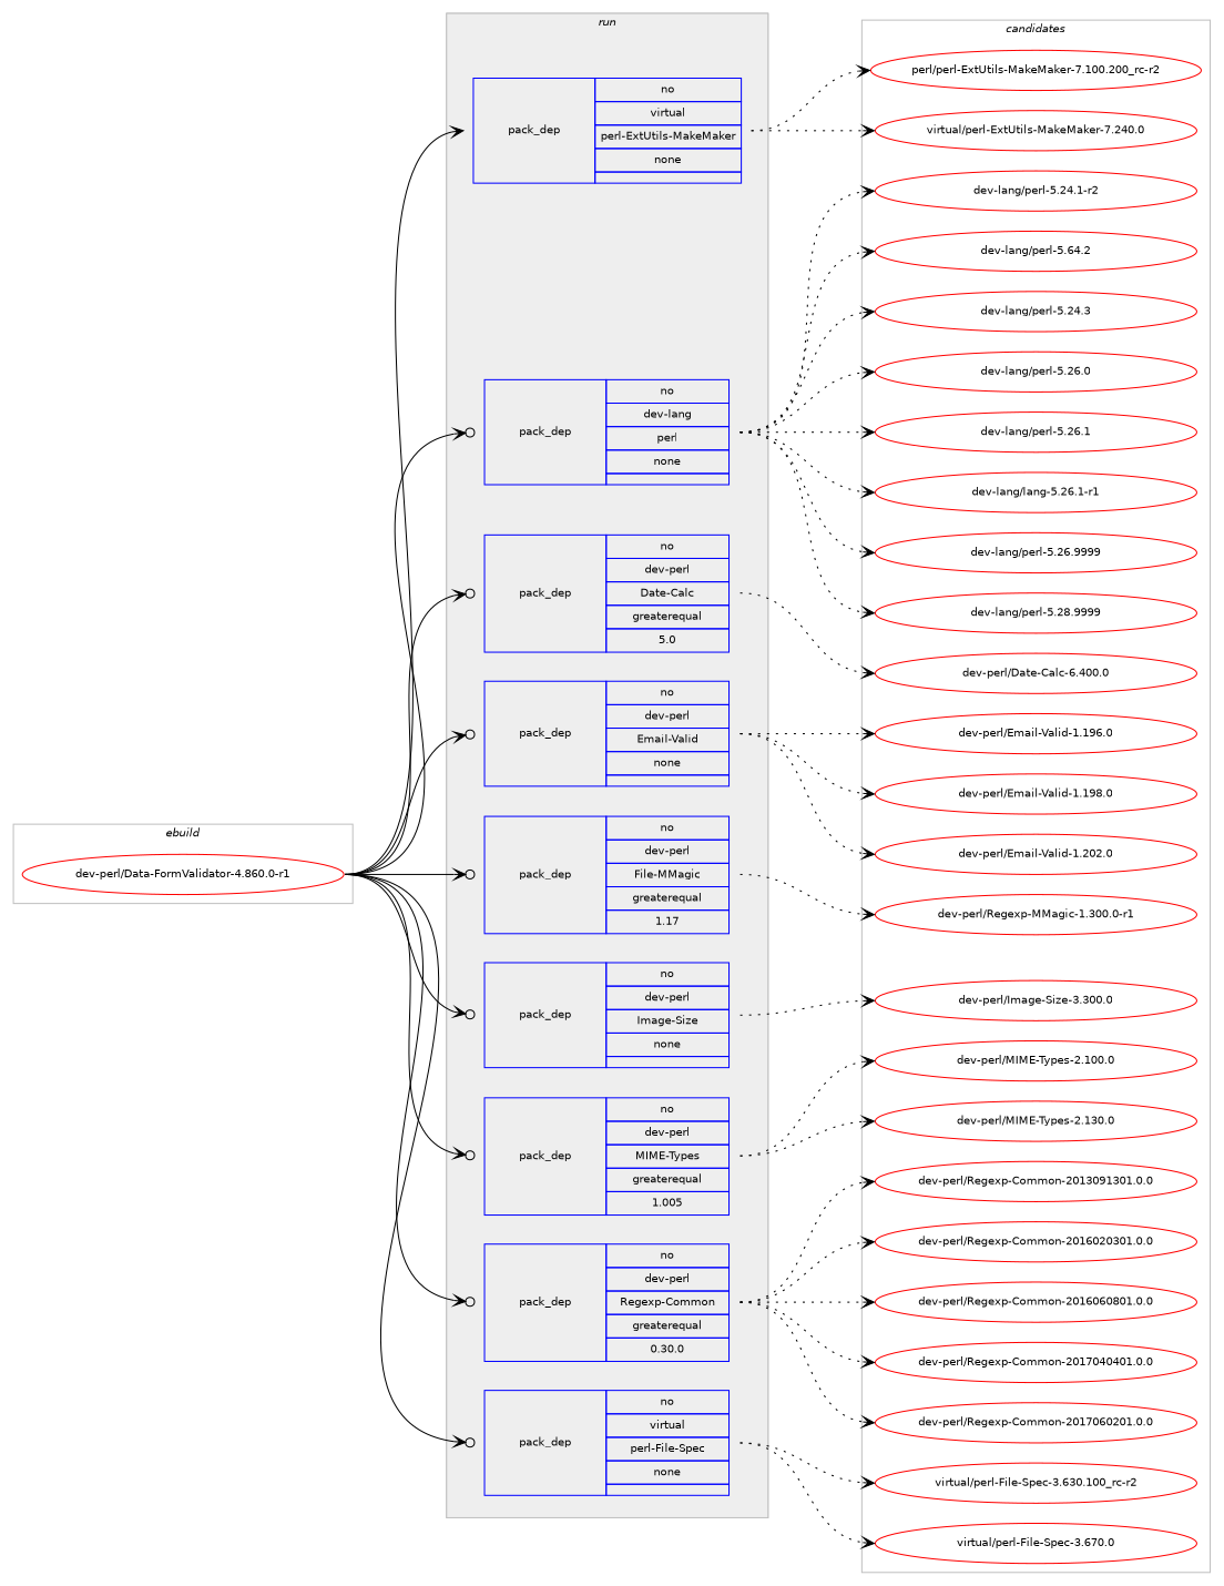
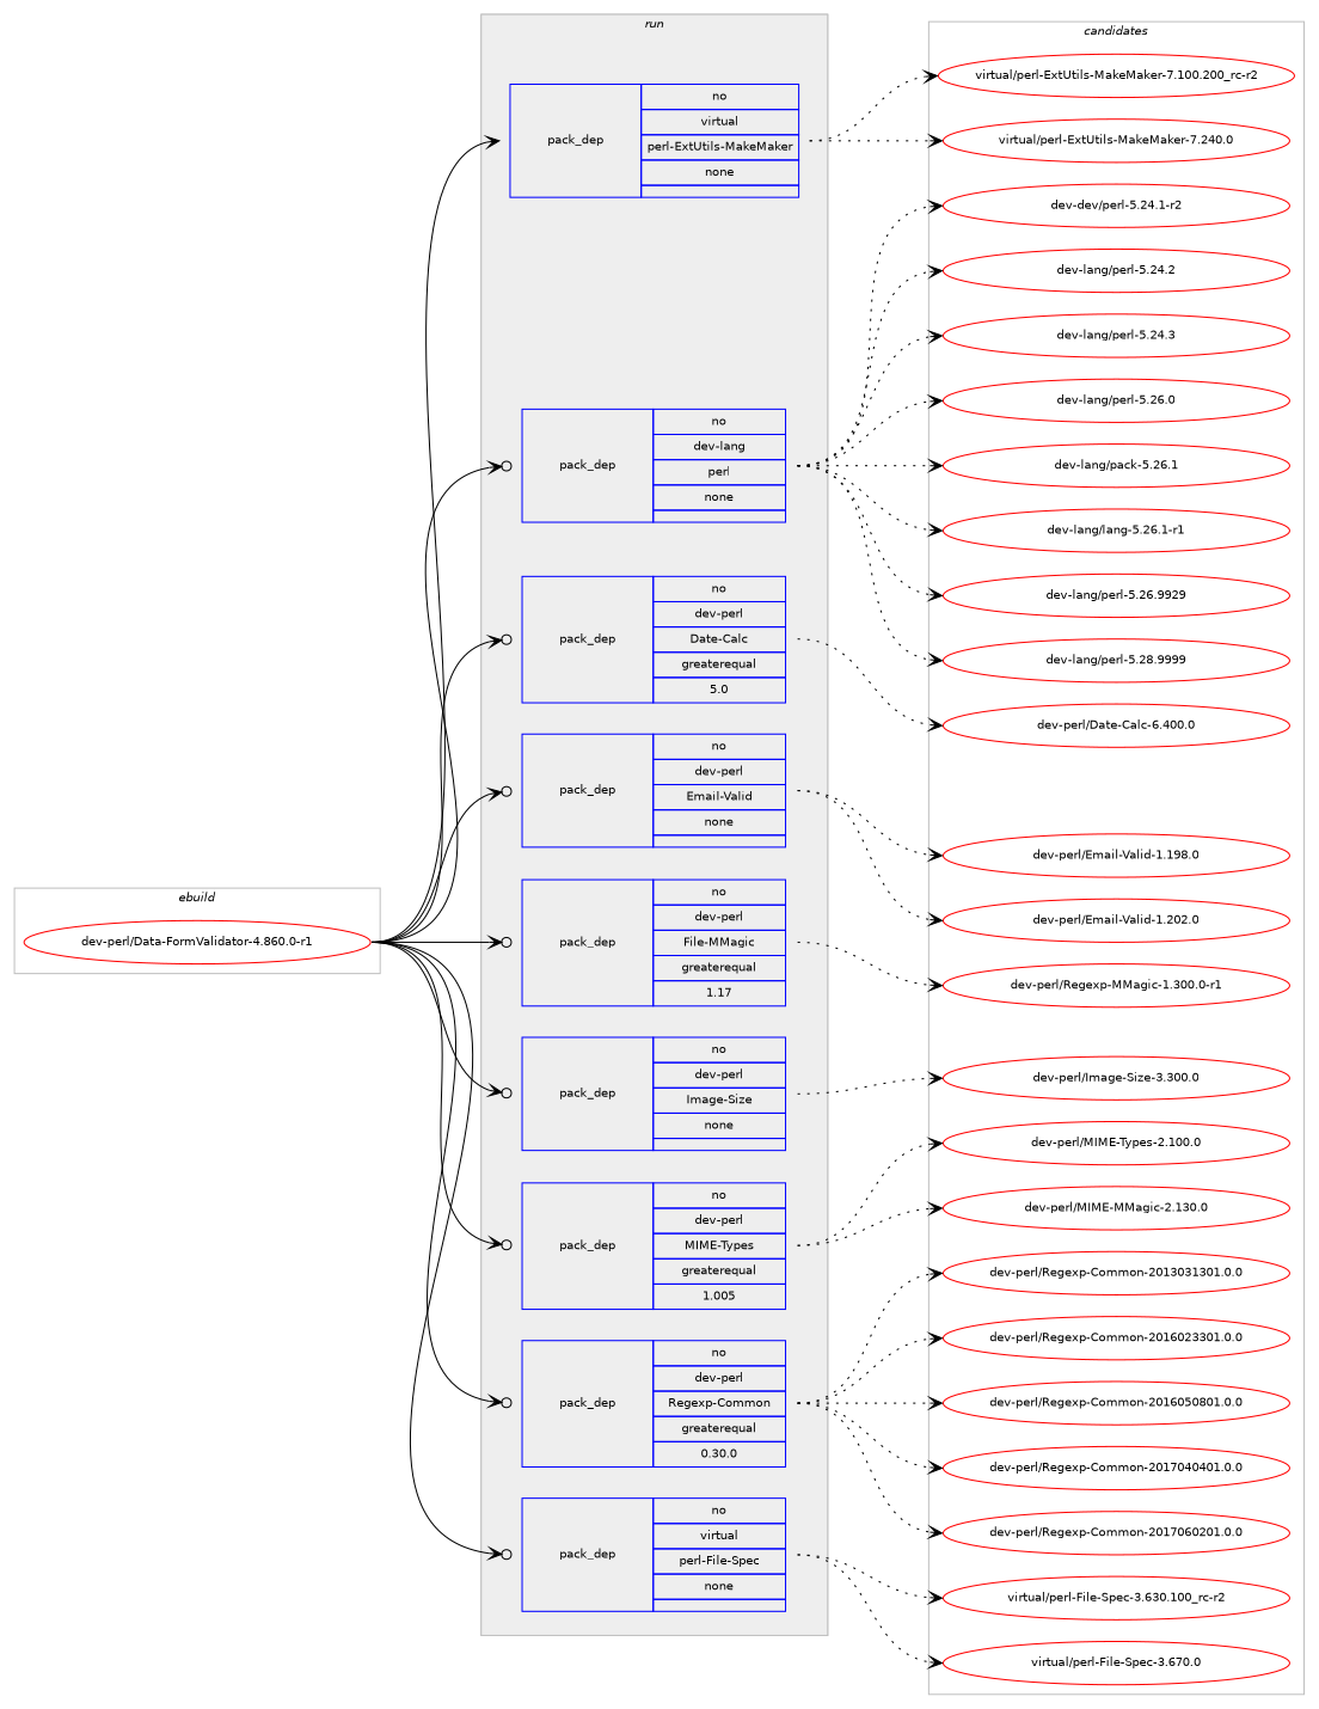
  digraph {
    compound=true
    concentrate=true
    fontname="DejaVu Sans"
    fontsize=10
    newrank=true
    rankdir=LR
    ranksep=1.5
    node [color=red fontname="DejaVu Sans" fontsize=10]
    edge [arrowhead=vee fontname="DejaVu Sans" headport=w style=dotted tailport=e weight=100]
    n1 [label="dev-perl/Data-FormValidator-4.860.0-r1" width=4]
    n2 [color=blue label=<<TABLE BORDER="0" CELLBORDER="1" CELLSPACING="0" CELLPADDING="4" WIDTH="220"><TR><TD ROWSPAN="6" CELLPADDING="30">pack_dep</TD></TR><TR><TD WIDTH="110">no</TD></TR><TR><TD>virtual</TD></TR><TR><TD>perl-ExtUtils-MakeMaker</TD></TR><TR><TD>none</TD></TR><TR><TD></TD></TR></TABLE>> shape=none]
    n3 [color=blue label=<<TABLE BORDER="0" CELLBORDER="1" CELLSPACING="0" CELLPADDING="4" WIDTH="220"><TR><TD ROWSPAN="6" CELLPADDING="30">pack_dep</TD></TR><TR><TD WIDTH="110">no</TD></TR><TR><TD>dev-lang</TD></TR><TR><TD>perl</TD></TR><TR><TD>none</TD></TR><TR><TD></TD></TR></TABLE>> shape=none]
    n4 [color=blue label=<<TABLE BORDER="0" CELLBORDER="1" CELLSPACING="0" CELLPADDING="4" WIDTH="220"><TR><TD ROWSPAN="6" CELLPADDING="30">pack_dep</TD></TR><TR><TD WIDTH="110">no</TD></TR><TR><TD>dev-perl</TD></TR><TR><TD>Date-Calc</TD></TR><TR><TD>greaterequal</TD></TR><TR><TD>5.0</TD></TR></TABLE>> shape=none]
    n5 [color=blue label=<<TABLE BORDER="0" CELLBORDER="1" CELLSPACING="0" CELLPADDING="4" WIDTH="220"><TR><TD ROWSPAN="6" CELLPADDING="30">pack_dep</TD></TR><TR><TD WIDTH="110">no</TD></TR><TR><TD>dev-perl</TD></TR><TR><TD>Email-Valid</TD></TR><TR><TD>none</TD></TR><TR><TD></TD></TR></TABLE>> shape=none]
    n6 [color=blue label=<<TABLE BORDER="0" CELLBORDER="1" CELLSPACING="0" CELLPADDING="4" WIDTH="220"><TR><TD ROWSPAN="6" CELLPADDING="30">pack_dep</TD></TR><TR><TD WIDTH="110">no</TD></TR><TR><TD>dev-perl</TD></TR><TR><TD>File-MMagic</TD></TR><TR><TD>greaterequal</TD></TR><TR><TD>1.17</TD></TR></TABLE>> shape=none]
    n7 [color=blue label=<<TABLE BORDER="0" CELLBORDER="1" CELLSPACING="0" CELLPADDING="4" WIDTH="220"><TR><TD ROWSPAN="6" CELLPADDING="30">pack_dep</TD></TR><TR><TD WIDTH="110">no</TD></TR><TR><TD>dev-perl</TD></TR><TR><TD>Image-Size</TD></TR><TR><TD>none</TD></TR><TR><TD></TD></TR></TABLE>> shape=none]
    n8 [color=blue label=<<TABLE BORDER="0" CELLBORDER="1" CELLSPACING="0" CELLPADDING="4" WIDTH="220"><TR><TD ROWSPAN="6" CELLPADDING="30">pack_dep</TD></TR><TR><TD WIDTH="110">no</TD></TR><TR><TD>dev-perl</TD></TR><TR><TD>MIME-Types</TD></TR><TR><TD>greaterequal</TD></TR><TR><TD>1.005</TD></TR></TABLE>> shape=none]
    n9 [color=blue label=<<TABLE BORDER="0" CELLBORDER="1" CELLSPACING="0" CELLPADDING="4" WIDTH="220"><TR><TD ROWSPAN="6" CELLPADDING="30">pack_dep</TD></TR><TR><TD WIDTH="110">no</TD></TR><TR><TD>dev-perl</TD></TR><TR><TD>Regexp-Common</TD></TR><TR><TD>greaterequal</TD></TR><TR><TD>0.30.0</TD></TR></TABLE>> shape=none]
    n10 [color=blue label=<<TABLE BORDER="0" CELLBORDER="1" CELLSPACING="0" CELLPADDING="4" WIDTH="220"><TR><TD ROWSPAN="6" CELLPADDING="30">pack_dep</TD></TR><TR><TD WIDTH="110">no</TD></TR><TR><TD>virtual</TD></TR><TR><TD>perl-File-Spec</TD></TR><TR><TD>none</TD></TR><TR><TD></TD></TR></TABLE>> shape=none]
-   n11 [label="perl/perl-ExtUtils-MakeMaker-7.100.200_rc-r2" width=4]
+   n11 [label="virtual/perl-ExtUtils-MakeMaker-7.100.200_rc-r2" width=4]
    n12 [label="virtual/perl-ExtUtils-MakeMaker-7.240.0" width=4]
-   n13 [label="dev-lang/perl-5.24.1-r2" width=4]
-   n14 [label="dev-lang/perl-5.64.2" width=4]
+   n13 [label="dev-dev/perl-5.24.1-r2" width=4]
+   n14 [label="dev-lang/perl-5.24.2" width=4]
    n15 [label="dev-lang/perl-5.24.3" width=4]
    n16 [label="dev-lang/perl-5.26.0" width=4]
-   n17 [label="dev-lang/perl-5.26.1" width=4]
+   n17 [label="dev-lang/pack-5.26.1" width=4]
    n18 [label="dev-lang/lang-5.26.1-r1" width=4]
-   n19 [label="dev-lang/perl-5.26.9999" width=4]
+   n19 [label="dev-lang/perl-5.26.9929" width=4]
    n20 [label="dev-lang/perl-5.28.9999" width=4]
    n21 [label="dev-perl/Date-Calc-6.400.0" width=4]
-   n22 [label="dev-perl/Email-Valid-1.196.0" width=4]
    n23 [label="dev-perl/Email-Valid-1.198.0" width=4]
    n24 [label="dev-perl/Email-Valid-1.202.0" width=4]
    n25 [label="dev-perl/Regexp-MMagic-1.300.0-r1" width=4]
    n26 [label="dev-perl/Image-Size-3.300.0" width=4]
    n27 [label="dev-perl/MIME-Types-2.100.0" width=4]
-   n28 [label="dev-perl/MIME-Types-2.130.0" width=4]
-   n29 [label="dev-perl/Regexp-Common-2013091301.0.0" width=4]
-   n30 [label="dev-perl/Regexp-Common-2016020301.0.0" width=4]
-   n31 [label="dev-perl/Regexp-Common-2016060801.0.0" width=4]
+   n28 [label="dev-perl/MIME-MMagic-2.130.0" width=4]
+   n29 [label="dev-perl/Regexp-Common-2013031301.0.0" width=4]
+   n30 [label="dev-perl/Regexp-Common-2016023301.0.0" width=4]
+   n31 [label="dev-perl/Regexp-Common-2016050801.0.0" width=4]
    n32 [label="dev-perl/Regexp-Common-2017040401.0.0" width=4]
    n33 [label="dev-perl/Regexp-Common-2017060201.0.0" width=4]
    n34 [label="virtual/perl-File-Spec-3.630.100_rc-r2" width=4]
    n35 [label="virtual/perl-File-Spec-3.670.0" width=4]
    subgraph cluster_1 {
      color=gray
      label=<<i>ebuild</i>>
      rank=same
      n1
    }
    subgraph cluster_2 {
      color=gray
      label=<<i>dependencies</i>>
      subgraph cluster_3 {
        color=gray
        fillcolor="#eeeeee"
        label=<<i>compile</i>>
        style=filled
        subgraph sub_4 {
          color=gray
          fillcolor="#eeeeee"
          label=<<i>compile</i>>
          style=filled
          n2
        }
      }
      subgraph cluster_5 {
        color=gray
        fillcolor="#eeeeee"
        label=<<i>compile and run</i>>
        style=filled
        subgraph sub_6 {
          color=gray
          fillcolor="#eeeeee"
          label=<<i>compile and run</i>>
          style=filled
          n3
        }
        subgraph sub_7 {
          color=gray
          fillcolor="#eeeeee"
          label=<<i>compile and run</i>>
          style=filled
          n4
        }
        subgraph sub_8 {
          color=gray
          fillcolor="#eeeeee"
          label=<<i>compile and run</i>>
          style=filled
          n5
        }
        subgraph sub_9 {
          color=gray
          fillcolor="#eeeeee"
          label=<<i>compile and run</i>>
          style=filled
          n6
        }
        subgraph sub_10 {
          color=gray
          fillcolor="#eeeeee"
          label=<<i>compile and run</i>>
          style=filled
          n7
        }
        subgraph sub_11 {
          color=gray
          fillcolor="#eeeeee"
          label=<<i>compile and run</i>>
          style=filled
          n8
        }
        subgraph sub_12 {
          color=gray
          fillcolor="#eeeeee"
          label=<<i>compile and run</i>>
          style=filled
          n9
        }
        subgraph sub_13 {
          color=gray
          fillcolor="#eeeeee"
          label=<<i>compile and run</i>>
          style=filled
          n10
        }
      }
      subgraph cluster_14 {
        color=gray
        fillcolor="#eeeeee"
        label=<<i>run</i>>
        style=filled
      }
    }
    subgraph cluster_15 {
      color=gray
      label=<<i>candidates</i>>
      rank=same
      subgraph sub_16 {
        color=black
        label=<<i>candidates</i>>
        nodesep=1
        rank=same
        n11
        n12
      }
      subgraph sub_17 {
        color=black
        label=<<i>candidates</i>>
        nodesep=1
        rank=same
        n13
        n14
        n15
        n16
        n17
        n18
        n19
        n20
      }
      subgraph sub_18 {
        color=black
        label=<<i>candidates</i>>
        nodesep=1
        rank=same
        n21
      }
      subgraph sub_19 {
        color=black
        label=<<i>candidates</i>>
        nodesep=1
        rank=same
-       n22
        n23
        n24
      }
      subgraph sub_20 {
        color=black
        label=<<i>candidates</i>>
        nodesep=1
        rank=same
        n25
      }
      subgraph sub_21 {
        color=black
        label=<<i>candidates</i>>
        nodesep=1
        rank=same
        n26
      }
      subgraph sub_22 {
        color=black
        label=<<i>candidates</i>>
        nodesep=1
        rank=same
        n27
        n28
      }
      subgraph sub_23 {
        color=black
        label=<<i>candidates</i>>
        nodesep=1
        rank=same
        n29
        n30
        n31
        n32
        n33
      }
      subgraph sub_24 {
        color=black
        label=<<i>candidates</i>>
        nodesep=1
        rank=same
        n34
        n35
      }
    }
    n1 -> n2 [style=solid weight=20]
    n1 -> n3 [arrowhead=odotvee style=solid weight=20]
    n1 -> n4 [arrowhead=odotvee style=solid weight=20]
    n1 -> n5 [arrowhead=odotvee style=solid weight=20]
    n1 -> n6 [arrowhead=odotvee style=solid weight=20]
    n1 -> n7 [arrowhead=odotvee style=solid weight=20]
    n1 -> n8 [arrowhead=odotvee style=solid weight=20]
    n1 -> n9 [arrowhead=odotvee style=solid weight=20]
    n1 -> n10 [arrowhead=odotvee style=solid weight=20]
    n2 -> n11
    n2 -> n12
    n3 -> n13
    n3 -> n14
    n3 -> n15
    n3 -> n16
    n3 -> n17
    n3 -> n18
    n3 -> n19
    n3 -> n20
    n4 -> n21
-   n5 -> n22
    n5 -> n23
    n5 -> n24
    n6 -> n25
    n7 -> n26
    n8 -> n27
    n8 -> n28
    n9 -> n29
    n9 -> n30
    n9 -> n31
    n9 -> n32
    n9 -> n33
    n10 -> n34
    n10 -> n35
  }
